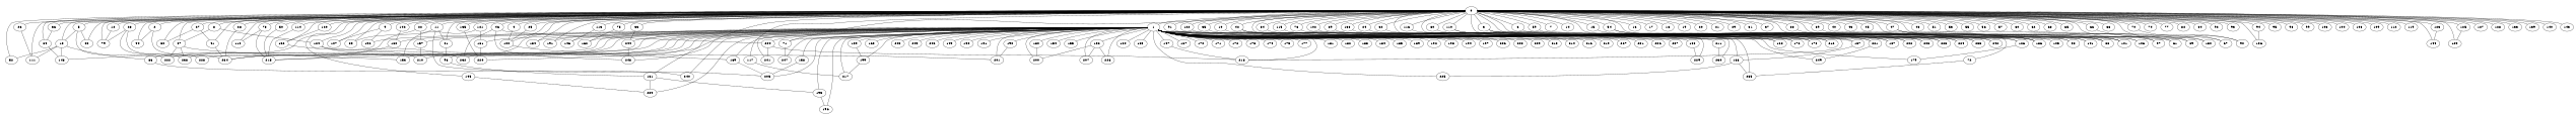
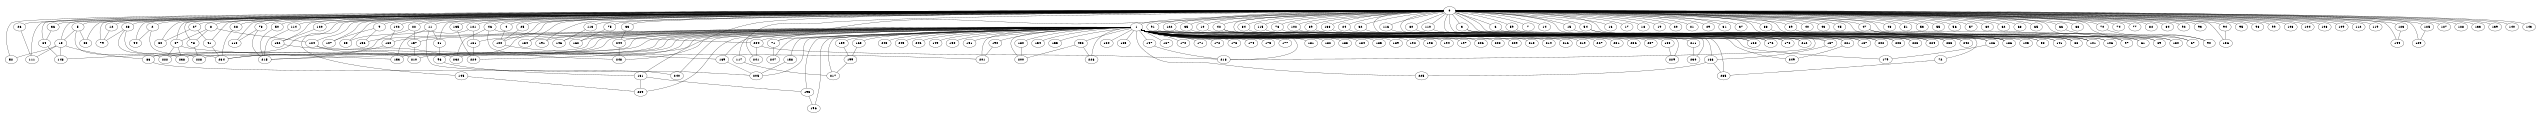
  graph {
    0
    1
    2
    3
    4
    5
    6
    7
    8
    9
    10
    11
    12
    13
    14
    15
    16
    17
    18
    19
    20
    21
    22
    23
    24
    25
    26
    27
    28
    29
    30
    31
    32
    33
    34
    35
    36
    37
    38
    39
    40
    41
    42
    43
    44
    45
    46
    47
    48
    50
    51
    52
    53
    54
    55
    56
    57
    58
    59
    60
    61
    62
    63
    64
    65
    66
    67
    68
    69
    70
    71
    72
    73
    74
    75
    76
    77
+   78
    79
    80
    81
    82
    83
    84
    85
    86
    87
    88
    89
    90
    91
    92
    93
    94
    95
    96
    97
    98
    99
    100
    101
    102
    103
    104
    105
    106
    107
    108
    109
    110
    111
    112
    113
    114
    115
    116
    117
    118
    119
    120
    121
    122
    123
    124
    125
    126
    127
    128
    129
    130
    131
    132
    133
    134
    135
    136
    137
    138
    139
    140
    141
    142
    143
    144
    145
    191
    146
    147
    148
    149
    150
    151
-   152
+   152 [label=452]
    153
    154
    155
    156
    157
    158
    159
    160
    161
    162
    163
    164
    165
    166
    167
    168
    169
    170
    171
    172
    173
    174
    175
    176
    177
    178
    179
    180
    181
    182
    183
    184
    185
    186
    187
    188
    189
    190
    192
    193
    194
    195
    196
    197
    199
    200
    201
    202
    203
    204
    205
    206
-   207
    208
    209
    210
    211
    212
    213
    214
    215
    216
    217
    218
    219
    220
    221
    222
    223
    224
    225
    226
    227
    228
    229
    230
    231
    232
    233
    234
    235
    236
    237
    238
    239
    240
    241
    242
    243
    244
    245
    246
    247
    248
    249
    0 -- 1
    0 -- 2
    0 -- 3
    0 -- 4
    0 -- 5
    0 -- 6
    0 -- 7
    0 -- 8
    0 -- 9
    0 -- 10
    0 -- 11
    0 -- 12
    0 -- 13
    0 -- 14
    0 -- 15
    0 -- 16
    0 -- 17
    0 -- 18
    0 -- 19
    0 -- 20
    0 -- 21
    0 -- 22
    0 -- 23
    0 -- 24
    0 -- 25
    0 -- 26
    0 -- 27
    0 -- 28
    0 -- 29
    0 -- 30
    0 -- 31
    0 -- 32
    0 -- 33
    0 -- 34
    0 -- 35
    0 -- 36
    0 -- 37
    0 -- 38
    0 -- 39
    0 -- 40
    0 -- 41
    0 -- 42
    0 -- 43
    0 -- 44
    0 -- 45
    0 -- 46
    0 -- 47
    0 -- 48
    0 -- 50
    0 -- 51
    0 -- 52
    0 -- 53
    0 -- 54
    0 -- 55
    0 -- 56
    0 -- 57
    0 -- 58
    0 -- 59
    0 -- 60
    0 -- 61
    0 -- 62
    0 -- 63
    0 -- 64
    0 -- 65
    0 -- 66
    0 -- 67
    0 -- 68
    0 -- 69
    0 -- 70
    0 -- 71
    0 -- 72
    0 -- 73
    0 -- 74
    0 -- 75
    0 -- 76
    0 -- 77
+   0 -- 78
    0 -- 79
    0 -- 80
    0 -- 81
    0 -- 82
    0 -- 83
    0 -- 84
    0 -- 85
    0 -- 86
    0 -- 87
    0 -- 88
    0 -- 89
    0 -- 90
    0 -- 91
    0 -- 92
    0 -- 93
    0 -- 94
    0 -- 95
    0 -- 96
    0 -- 97
    0 -- 98
    0 -- 99
    0 -- 100
    0 -- 101
    0 -- 102
    0 -- 103
    0 -- 104
-   110 -- 105
+   0 -- 105
    0 -- 106
    0 -- 107
    0 -- 108
    0 -- 109
    0 -- 110
    0 -- 111
    0 -- 112
    0 -- 113
    0 -- 114
    0 -- 115
    0 -- 116
    0 -- 117
    0 -- 118
    0 -- 119
    0 -- 120
    0 -- 121
    0 -- 122
    0 -- 123
    0 -- 124
    0 -- 125
    0 -- 126
    0 -- 127
    0 -- 128
    0 -- 129
    0 -- 130
    0 -- 131
    0 -- 132
    0 -- 133
    0 -- 134
    0 -- 135
    0 -- 136
    0 -- 137
    0 -- 138
    0 -- 139
    0 -- 140
    0 -- 141
    0 -- 142
    0 -- 143
    0 -- 144
    0 -- 145
    0 -- 191
    1 -- 71
    1 -- 134
    1 -- 191
    1 -- 146
    1 -- 147
    1 -- 148
    1 -- 149
    1 -- 150
    1 -- 151
    1 -- 152
    1 -- 153
    1 -- 154
    1 -- 155
    1 -- 156
    1 -- 157
    1 -- 158
    1 -- 159
    1 -- 160
    1 -- 161
    1 -- 162
    1 -- 163
    1 -- 164
    1 -- 165
    1 -- 166
    1 -- 167
    1 -- 168
    1 -- 169
    1 -- 170
    1 -- 171
    1 -- 172
    1 -- 173
    1 -- 174
    1 -- 175
    1 -- 176
    1 -- 177
    1 -- 178
    1 -- 179
    1 -- 180
    1 -- 181
    1 -- 182
    1 -- 183
    1 -- 184
    1 -- 185
    1 -- 186
    1 -- 187
    1 -- 188
    1 -- 189
    1 -- 190
    1 -- 192
    1 -- 193
    1 -- 194
    1 -- 195
    1 -- 196
    1 -- 197
-   1 -- 199
+   163 -- 199
    1 -- 200
    1 -- 201
    1 -- 202
    1 -- 203
    1 -- 204
    1 -- 205
    1 -- 206
-   1 -- 207
    1 -- 208
    1 -- 209
    1 -- 210
    1 -- 211
    1 -- 212
    1 -- 213
    1 -- 214
    1 -- 215
    1 -- 216
    1 -- 217
    1 -- 218
    1 -- 219
    1 -- 220
    1 -- 221
    1 -- 222
    1 -- 223
    1 -- 224
    1 -- 225
    1 -- 226
    1 -- 227
    1 -- 228
    1 -- 229
    1 -- 230
    1 -- 231
    1 -- 232
    1 -- 233
    1 -- 234
    1 -- 235
    1 -- 236
    1 -- 237
    1 -- 238
    1 -- 239
    1 -- 240
    1 -- 241
    1 -- 242
    1 -- 243
    1 -- 244
    1 -- 245
    1 -- 246
    1 -- 247
    1 -- 248
    1 -- 249
    2 -- 44
    2 -- 234
    3 -- 58
    3 -- 141
    4 -- 100
    5 -- 13
    5 -- 83
    5 -- 222
    6 -- 88
+   8 -- 78
    8 -- 87
    8 -- 124
    9 -- 107
    9 -- 156
    10 -- 218
    11 -- 81
    11 -- 205
    11 -- 234
    12 -- 79
    13 -- 52
    13 -- 86
    13 -- 111
    13 -- 148
    15 -- 101
    22 -- 85
    22 -- 157
    23 -- 79
    23 -- 228
    23 -- 238
    24 -- 233
    25 -- 100
    26 -- 111
    27 -- 30
    27 -- 41
    28 -- 234
    32 -- 242
    33 -- 244
    34 -- 221
    35 -- 178
    36 -- 64
    38 -- 97
    39 -- 61
    41 -- 234
    42 -- 137
    42 -- 212
    46 -- 204
    46 -- 232
    46 -- 248
    47 -- 69
    47 -- 130
    50 -- 215
    54 -- 101
    54 -- 106
    59 -- 88
    64 -- 148
    66 -- 67
    70 -- 90
    71 -- 247
    72 -- 235
    73 -- 118
    73 -- 215
    75 -- 162
    76 -- 202
+   78 -- 228
    80 -- 186
    81 -- 96
    86 -- 240
    87 -- 153
    87 -- 222
    87 -- 238
    89 -- 223
    91 -- 168
    94 -- 136
    96 -- 131
    100 -- 169
    102 -- 203
    110 -- 186
    113 -- 146
    114 -- 215
    115 -- 187
    116 -- 126
    117 -- 217
    120 -- 132
    121 -- 153
    121 -- 161
    122 -- 176
    123 -- 144
    124 -- 201
    124 -- 210
    125 -- 129
    126 -- 179
    131 -- 195
    131 -- 239
    132 -- 232
    135 -- 220
    137 -- 166
    138 -- 224
    142 -- 160
    145 -- 239
    147 -- 218
    152 -- 200
-   152 -- 207
    152 -- 226
    157 -- 210
    158 -- 205
    159 -- 199
    160 -- 215
    161 -- 220
    166 -- 225
    166 -- 235
    169 -- 205
    180 -- 200
    188 -- 229
    190 -- 201
    195 -- 196
    199 -- 217
    204 -- 218
    204 -- 241
    211 -- 230
    221 -- 249
    244 -- 248
  }
